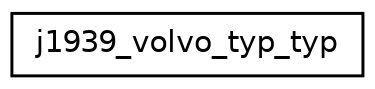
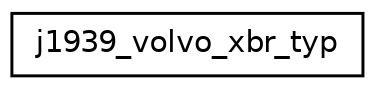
  digraph {
    rankdir=TB
-   n1 [color=black fillcolor=white fontname=Helvetica fontsize=10 height=0.2 label=j1939_volvo_typ_typ shape=record style=filled width=0.4]
+   n1 [color=black fillcolor=white fontname=Helvetica fontsize=10 height=0.2 label=j1939_volvo_xbr_typ shape=record style=filled width=0.4]
  }
